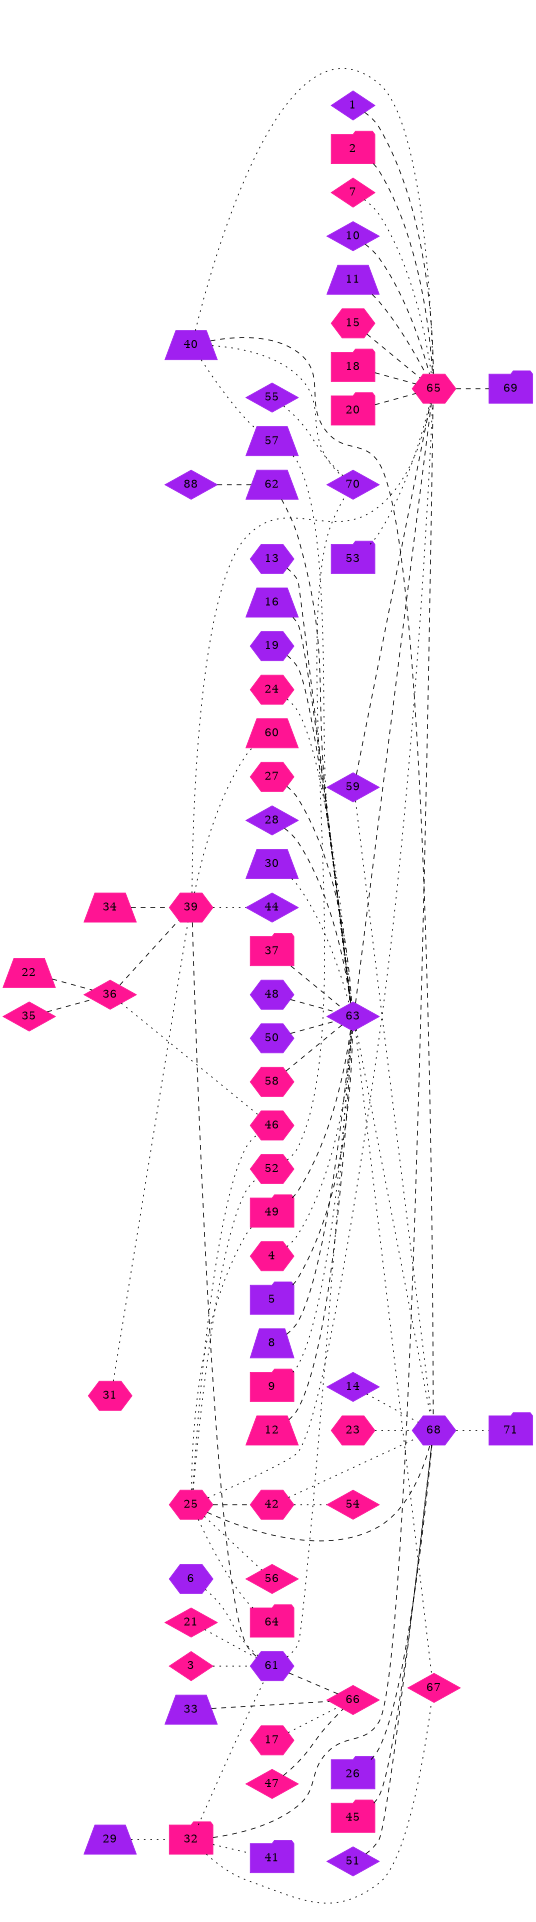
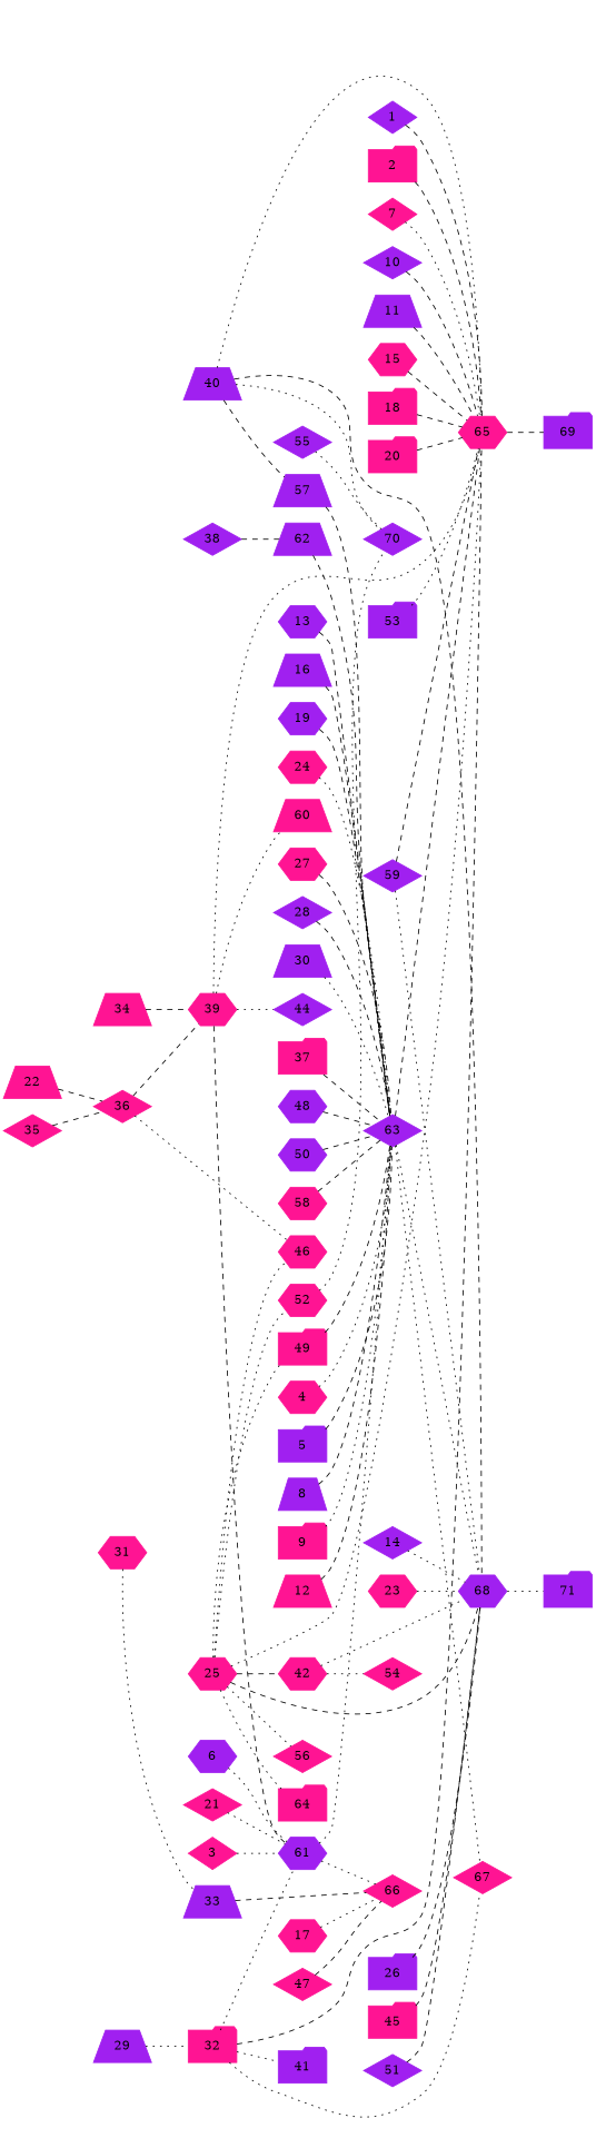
  graph {
    rankdir=LR
    node [color=deeppink shape=diamond style=filled]
    edge [style=dashed weight=1.0]
    1 [color=purple]
    65 [shape=hexagon]
    69 [color=purple shape=folder]
    2 [shape=folder]
    3
    61 [color=purple shape=hexagon]
    63 [color=purple]
    66
    4 [shape=hexagon]
    68 [color=purple shape=hexagon]
    67
    5 [color=purple shape=folder]
    6 [color=purple shape=hexagon]
    7
    8 [color=purple shape=trapezium]
    9 [shape=folder]
    10 [color=purple]
    11 [color=purple shape=trapezium]
    12 [shape=trapezium]
    13 [color=purple shape=hexagon]
    14 [color=purple]
    71 [color=purple shape=folder]
    15 [shape=hexagon]
    16 [color=purple shape=trapezium]
    17 [shape=hexagon]
    18 [shape=folder]
    19 [color=purple shape=hexagon]
    20 [shape=folder]
    21
    22 [shape=trapezium]
    36
    46 [shape=hexagon]
    39 [shape=hexagon]
    23 [shape=hexagon]
    24 [shape=hexagon]
    25 [shape=hexagon]
    42 [shape=hexagon]
    49 [shape=folder]
    52 [shape=hexagon]
    56
    64 [shape=folder]
    54
    70 [color=purple]
    26 [color=purple shape=folder]
    27 [shape=hexagon]
    28 [color=purple]
    29 [color=purple shape=trapezium]
    32 [shape=folder]
    41 [color=purple shape=folder]
    30 [color=purple shape=trapezium]
    31 [shape=hexagon]
    44 [color=purple]
    60 [shape=trapezium]
    33 [color=purple shape=trapezium]
    34 [shape=trapezium]
    35
    37 [shape=folder]
-   38 [color=purple label=88]
+   38 [color=purple]
    62 [color=purple shape=trapezium]
    40 [color=purple shape=trapezium]
    57 [color=purple shape=trapezium]
    45 [shape=folder]
    47
    48 [color=purple shape=hexagon]
    50 [color=purple shape=hexagon]
    51 [color=purple]
    53 [color=purple shape=folder]
    55 [color=purple]
    58 [shape=hexagon]
    59 [color=purple]
    1 -- 65
    65 -- 69
    2 -- 65
    3 -- 61 [style=dotted]
    61 -- 63 [style=dotted]
-   61 -- 66
+   61 -- 66 [style=dotted]
    63 -- 65
    63 -- 68 [style=dotted weight=2.0]
    63 -- 67 [style=dotted]
    4 -- 63 [style=dotted]
    68 -- 71 [style=dotted]
    5 -- 63
    6 -- 61 [style=dotted]
    7 -- 65 [style=dotted]
    8 -- 63
    9 -- 63 [style=dotted]
    10 -- 65
    11 -- 65
    12 -- 63
    13 -- 63
    14 -- 68 [style=dotted]
    15 -- 65
    16 -- 63
    17 -- 66 [style=dotted]
    18 -- 65
    19 -- 63
    20 -- 65
    21 -- 61 [style=dotted]
    22 -- 36
    36 -- 46 [style=dotted]
    36 -- 39
    39 -- 65 [style=dotted weight=2.0]
    39 -- 61
    39 -- 44 [style=dotted]
    39 -- 60 [style=dotted]
    23 -- 68 [style=dotted]
    24 -- 63 [style=dotted]
    25 -- 65 [style=dotted]
    25 -- 68
    25 -- 46 [style=dotted]
    25 -- 42
    25 -- 49 [style=dotted]
    25 -- 52 [style=dotted]
    25 -- 56 [style=dotted]
    25 -- 64 [style=dotted weight=2.0]
    42 -- 68 [style=dotted]
    42 -- 54 [style=dotted]
    49 -- 63
    52 -- 70 [style=dotted]
    26 -- 68
    27 -- 63
    28 -- 63
    29 -- 32 [style=dotted]
    32 -- 65
    32 -- 61 [style=dotted]
    32 -- 67 [style=dotted]
    32 -- 41 [style=dotted]
    30 -- 63 [style=dotted]
-   31 -- 39 [style=dotted]
+   31 -- 33 [style=dotted]
    33 -- 66
    34 -- 39
    35 -- 36
    37 -- 63
    38 -- 62
    62 -- 63
    40 -- 65 [style=dotted]
    40 -- 68
    40 -- 70 [style=dotted]
-   40 -- 57 [style=dotted]
-   57 -- 63 [style=dotted]
+   40 -- 57
+   57 -- 63
    45 -- 68
    47 -- 66
    48 -- 63
    50 -- 63
    51 -- 68
    53 -- 65 [style=dotted]
    55 -- 70 [style=dotted]
    58 -- 63
    59 -- 65
    59 -- 68 [style=dotted]
  }
